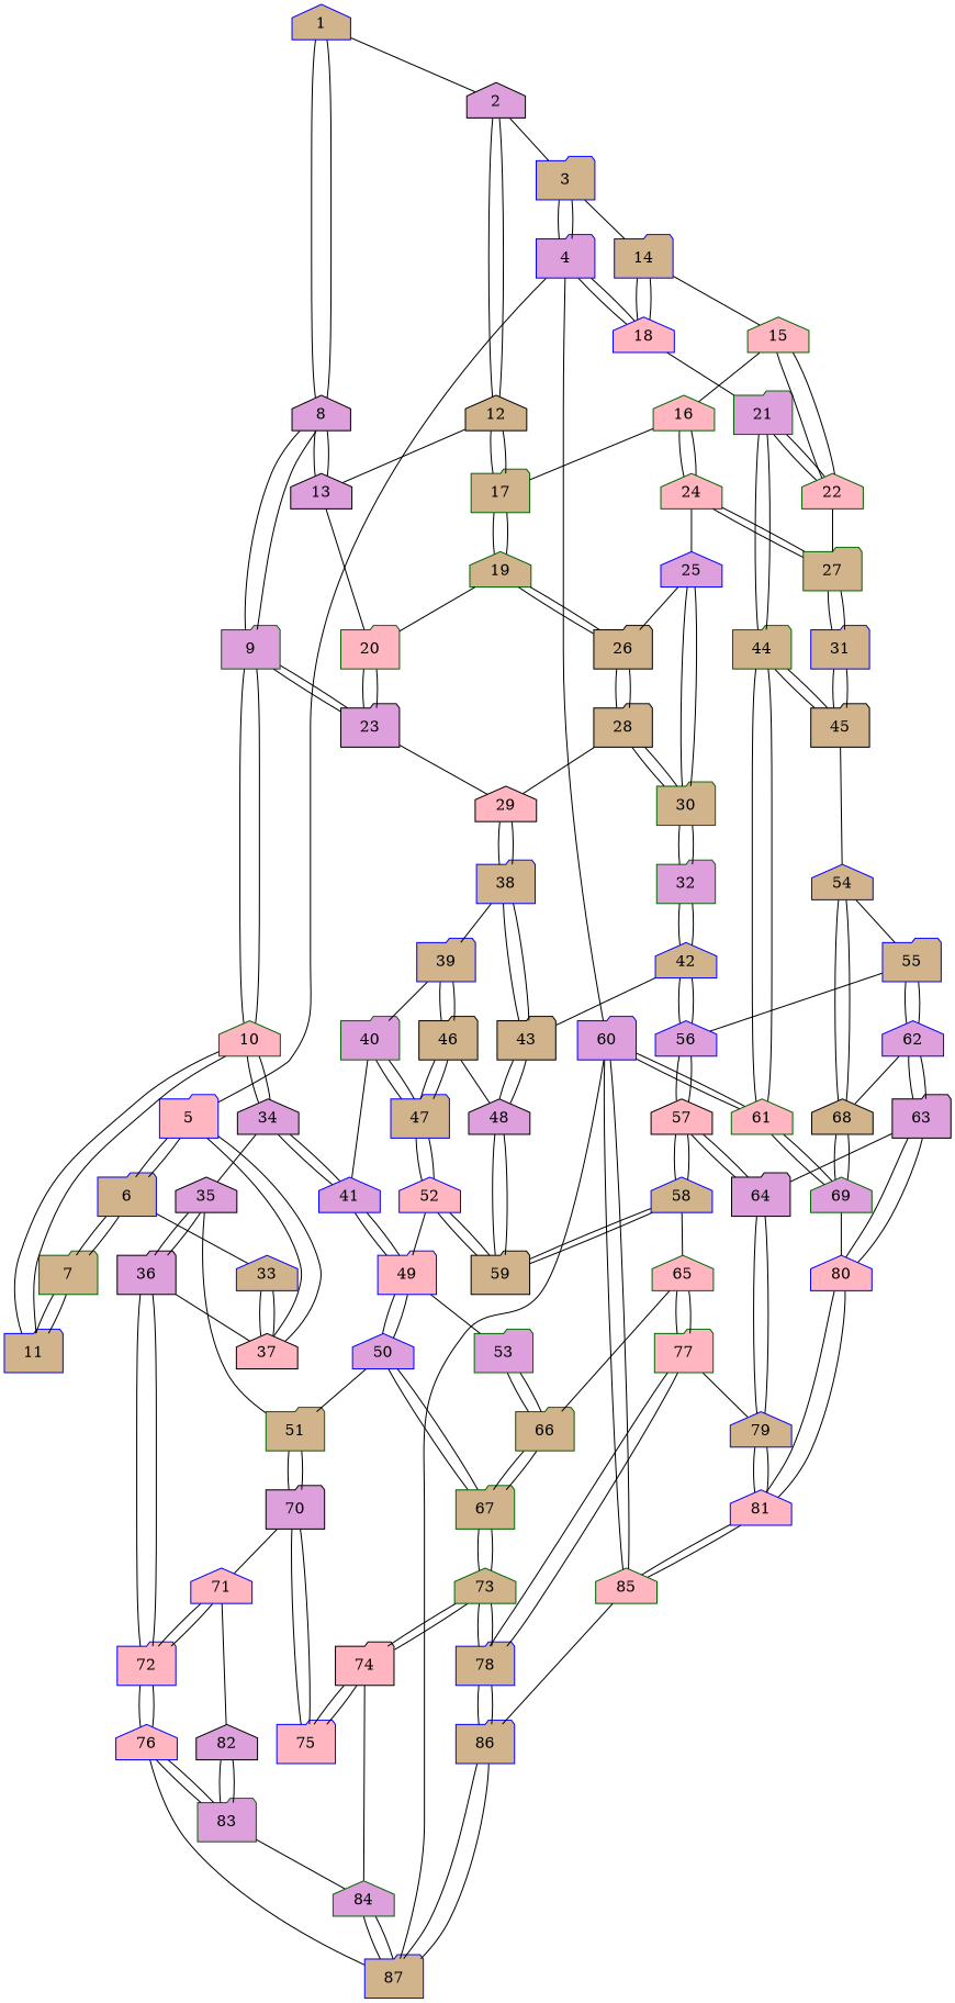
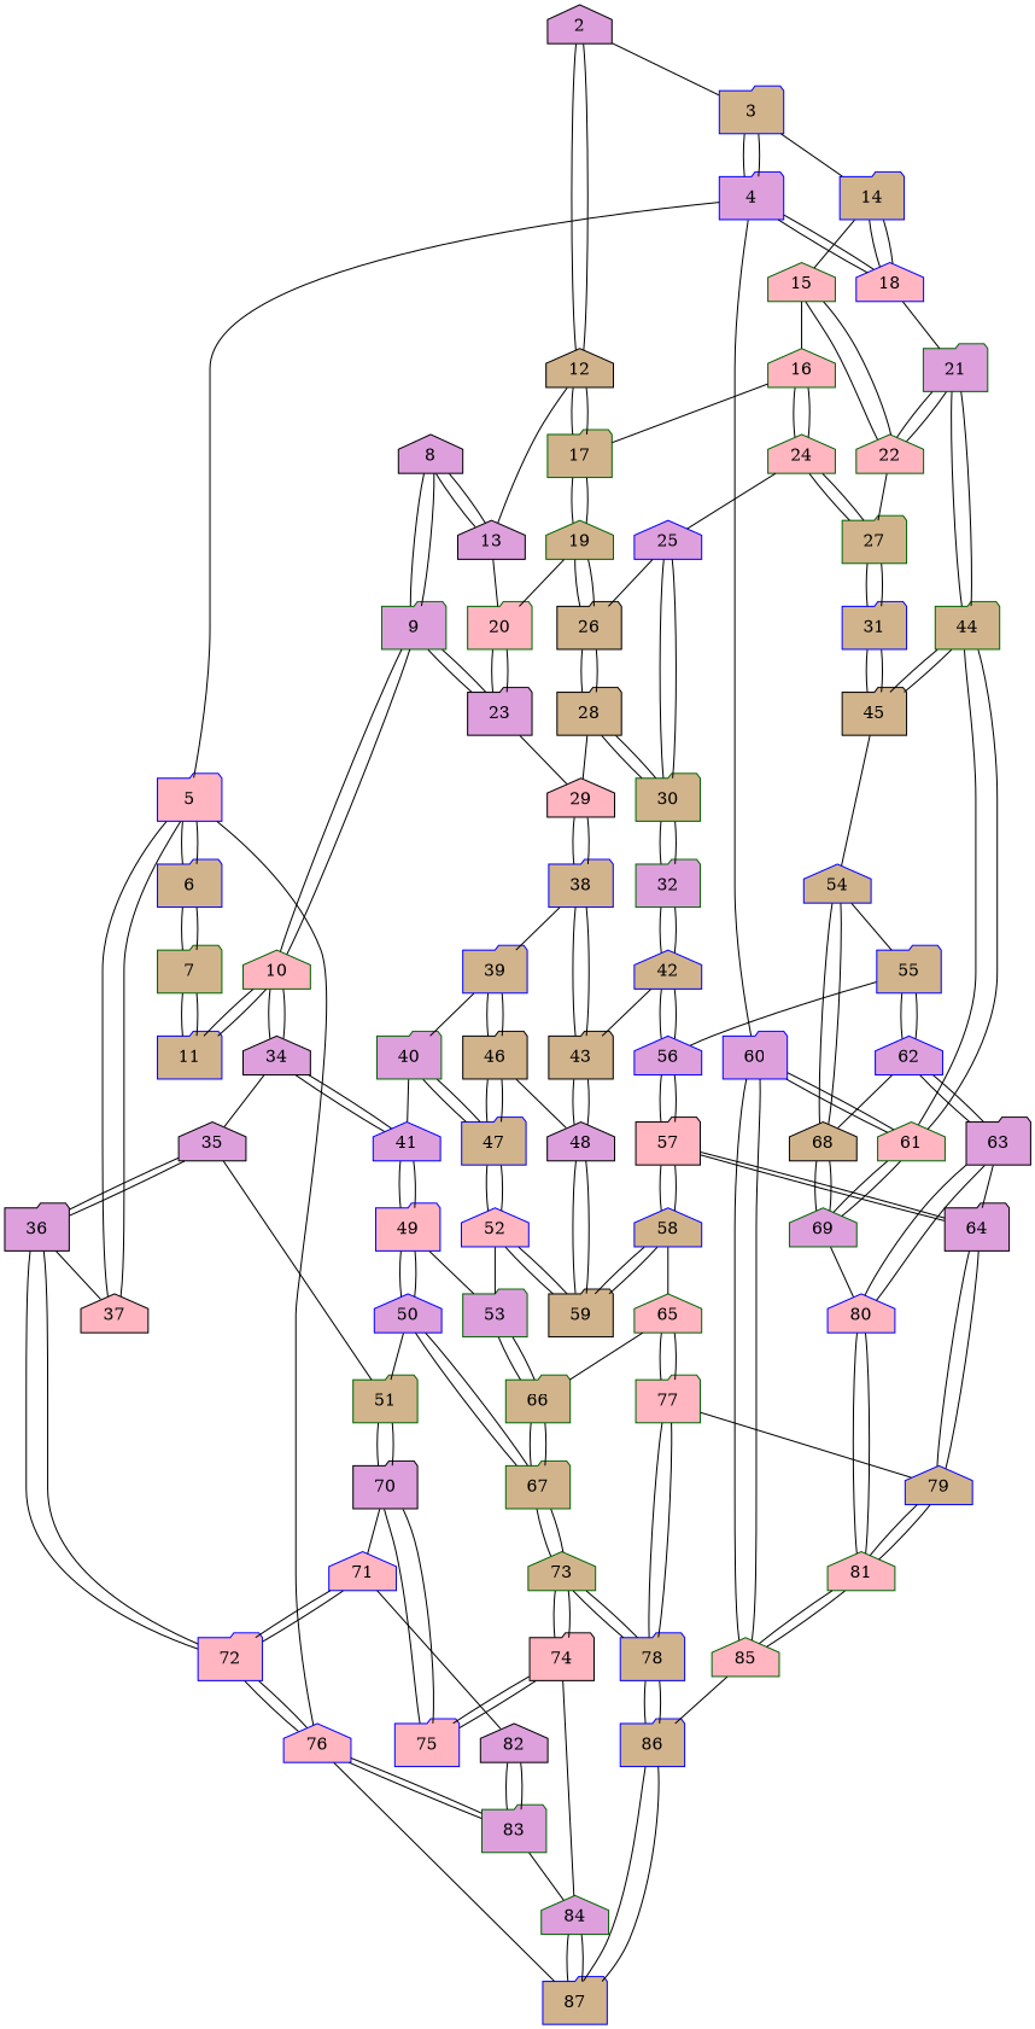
  graph {
    node [color=blue fillcolor=tan shape=folder style=filled]
-   1 [shape=house]
    2 [color=black fillcolor=plum shape=house]
    8 [color=black fillcolor=plum shape=house]
    3
    12 [color=black shape=house]
    9 [color=darkgreen fillcolor=plum]
    13 [color=black fillcolor=plum shape=house]
    4 [fillcolor=plum]
    14
    17 [color=darkgreen]
    5 [fillcolor=lightpink]
    18 [fillcolor=lightpink shape=house]
    60 [fillcolor=plum]
    15 [color=darkgreen fillcolor=lightpink shape=house]
    6
    37 [color=black fillcolor=lightpink shape=house]
    76 [fillcolor=lightpink shape=house]
    21 [color=darkgreen fillcolor=plum]
    61 [color=darkgreen fillcolor=lightpink shape=house]
    85 [color=darkgreen fillcolor=lightpink shape=house]
    87
    7 [color=darkgreen]
-   33 [shape=house]
    83 [color=darkgreen fillcolor=plum]
    11
    10 [color=darkgreen fillcolor=lightpink shape=house]
    23 [color=black fillcolor=plum]
    20 [color=darkgreen fillcolor=lightpink]
    34 [color=black fillcolor=plum shape=house]
    29 [color=black fillcolor=lightpink shape=house]
    35 [color=black fillcolor=plum shape=house]
    41 [fillcolor=plum shape=house]
    19 [color=darkgreen shape=house]
    16 [color=darkgreen fillcolor=lightpink shape=house]
    22 [color=darkgreen fillcolor=lightpink shape=house]
    24 [color=darkgreen fillcolor=lightpink shape=house]
    27 [color=darkgreen]
    25 [fillcolor=plum shape=house]
    26 [color=black]
    44 [color=darkgreen]
    28 [color=black]
    45 [color=black]
    31
    38
    30 [color=darkgreen]
    32 [color=darkgreen fillcolor=plum]
    39
    43 [color=black]
    42 [shape=house]
    54 [shape=house]
    56 [fillcolor=plum shape=house]
    36 [color=black fillcolor=plum]
    51 [color=darkgreen]
    49 [fillcolor=lightpink]
    72 [fillcolor=lightpink]
    70 [color=black fillcolor=plum]
    40 [color=darkgreen fillcolor=plum]
    46 [color=black]
    48 [color=black fillcolor=plum shape=house]
    47
    52 [fillcolor=lightpink shape=house]
    50 [fillcolor=plum shape=house]
    53 [color=darkgreen fillcolor=plum]
-   57 [color=black fillcolor=lightpink shape=house]
+   57 [color=black fillcolor=lightpink]
    59 [color=black]
    69 [color=darkgreen fillcolor=plum shape=house]
    55
    68 [color=black shape=house]
    67 [color=darkgreen]
    66 [color=darkgreen]
    73 [color=darkgreen shape=house]
    71 [fillcolor=lightpink shape=house]
    75 [fillcolor=lightpink]
    62 [fillcolor=plum shape=house]
    63 [color=black fillcolor=plum]
    58 [shape=house]
    64 [color=black fillcolor=plum]
    65 [color=darkgreen fillcolor=lightpink shape=house]
    79 [shape=house]
    77 [color=darkgreen fillcolor=lightpink]
    86
    80 [fillcolor=lightpink shape=house]
-   81 [fillcolor=lightpink shape=house]
+   81 [color=darkgreen fillcolor=lightpink shape=house]
    78
    74 [color=black fillcolor=lightpink]
    82 [color=black fillcolor=plum shape=house]
    84 [color=darkgreen fillcolor=plum shape=house]
-   1 -- 2
-   1 -- 8
-   1 -- 8
    2 -- 3
    2 -- 12
    2 -- 12
    8 -- 9
    8 -- 9
    8 -- 13
    8 -- 13
    3 -- 4
    3 -- 4
    3 -- 14
    12 -- 13
    12 -- 17
    12 -- 17
    9 -- 10
    9 -- 10
    9 -- 23
    9 -- 23
    13 -- 20
    4 -- 5
    4 -- 18
    4 -- 18
    4 -- 60
    14 -- 18
    14 -- 18
    14 -- 15
    17 -- 19
    17 -- 19
    5 -- 6
    5 -- 6
    5 -- 37
    5 -- 37
+   5 -- 76
    18 -- 21
    60 -- 61
    60 -- 61
    60 -- 85
    60 -- 85
-   60 -- 87
    15 -- 16
    15 -- 22
    15 -- 22
    6 -- 7
    6 -- 7
-   6 -- 33
    76 -- 87
    76 -- 83
    76 -- 83
    21 -- 22
    21 -- 22
    21 -- 44
    21 -- 44
    61 -- 69
    61 -- 69
    85 -- 86
    7 -- 11
    7 -- 11
-   33 -- 37
-   33 -- 37
    83 -- 84
    10 -- 11
    10 -- 11
    10 -- 34
    10 -- 34
    23 -- 29
    20 -- 23
    20 -- 23
    34 -- 35
    34 -- 41
    34 -- 41
    29 -- 38
    29 -- 38
    35 -- 36
    35 -- 36
    35 -- 51
    41 -- 49
    41 -- 49
    19 -- 20
    19 -- 26
    19 -- 26
    16 -- 17
    16 -- 24
    16 -- 24
    22 -- 27
    24 -- 27
    24 -- 27
    24 -- 25
    27 -- 31
    27 -- 31
    25 -- 26
    25 -- 30
    25 -- 30
    26 -- 28
    26 -- 28
    44 -- 61
    44 -- 61
    44 -- 45
    44 -- 45
    28 -- 29
    28 -- 30
    28 -- 30
    45 -- 54
    31 -- 45
    31 -- 45
    38 -- 39
    38 -- 43
    38 -- 43
    30 -- 32
    30 -- 32
    32 -- 42
    32 -- 42
    39 -- 40
    39 -- 46
    39 -- 46
    43 -- 48
    43 -- 48
    42 -- 43
    42 -- 56
    42 -- 56
    54 -- 55
    54 -- 68
    54 -- 68
    56 -- 57
    56 -- 57
    36 -- 37
    36 -- 72
    36 -- 72
    51 -- 70
    51 -- 70
    49 -- 50
    49 -- 50
    49 -- 53
    72 -- 76
    72 -- 76
    70 -- 71
    70 -- 75
    70 -- 75
    40 -- 41
    40 -- 47
    40 -- 47
    46 -- 48
    46 -- 47
    46 -- 47
    48 -- 59
    48 -- 59
    47 -- 52
    47 -- 52
-   52 -- 49
+   52 -- 53
    52 -- 59
    52 -- 59
    50 -- 51
    50 -- 67
    50 -- 67
    53 -- 66
    53 -- 66
    57 -- 58
    57 -- 58
    57 -- 64
    57 -- 64
    69 -- 80
    55 -- 56
    55 -- 62
    55 -- 62
    68 -- 69
    68 -- 69
    67 -- 73
    67 -- 73
    66 -- 67
    66 -- 67
    73 -- 78
    73 -- 78
    73 -- 74
    73 -- 74
    71 -- 72
    71 -- 72
    71 -- 82
    62 -- 68
    62 -- 63
    62 -- 63
    63 -- 64
    63 -- 80
    63 -- 80
    58 -- 59
    58 -- 59
    58 -- 65
    64 -- 79
    64 -- 79
    65 -- 66
    65 -- 77
    65 -- 77
    79 -- 81
    79 -- 81
    77 -- 79
    77 -- 78
    77 -- 78
    86 -- 87
    86 -- 87
    80 -- 81
    80 -- 81
    81 -- 85
    81 -- 85
    78 -- 86
    78 -- 86
    74 -- 75
    74 -- 75
    74 -- 84
    82 -- 83
    82 -- 83
    84 -- 87
    84 -- 87
  }
